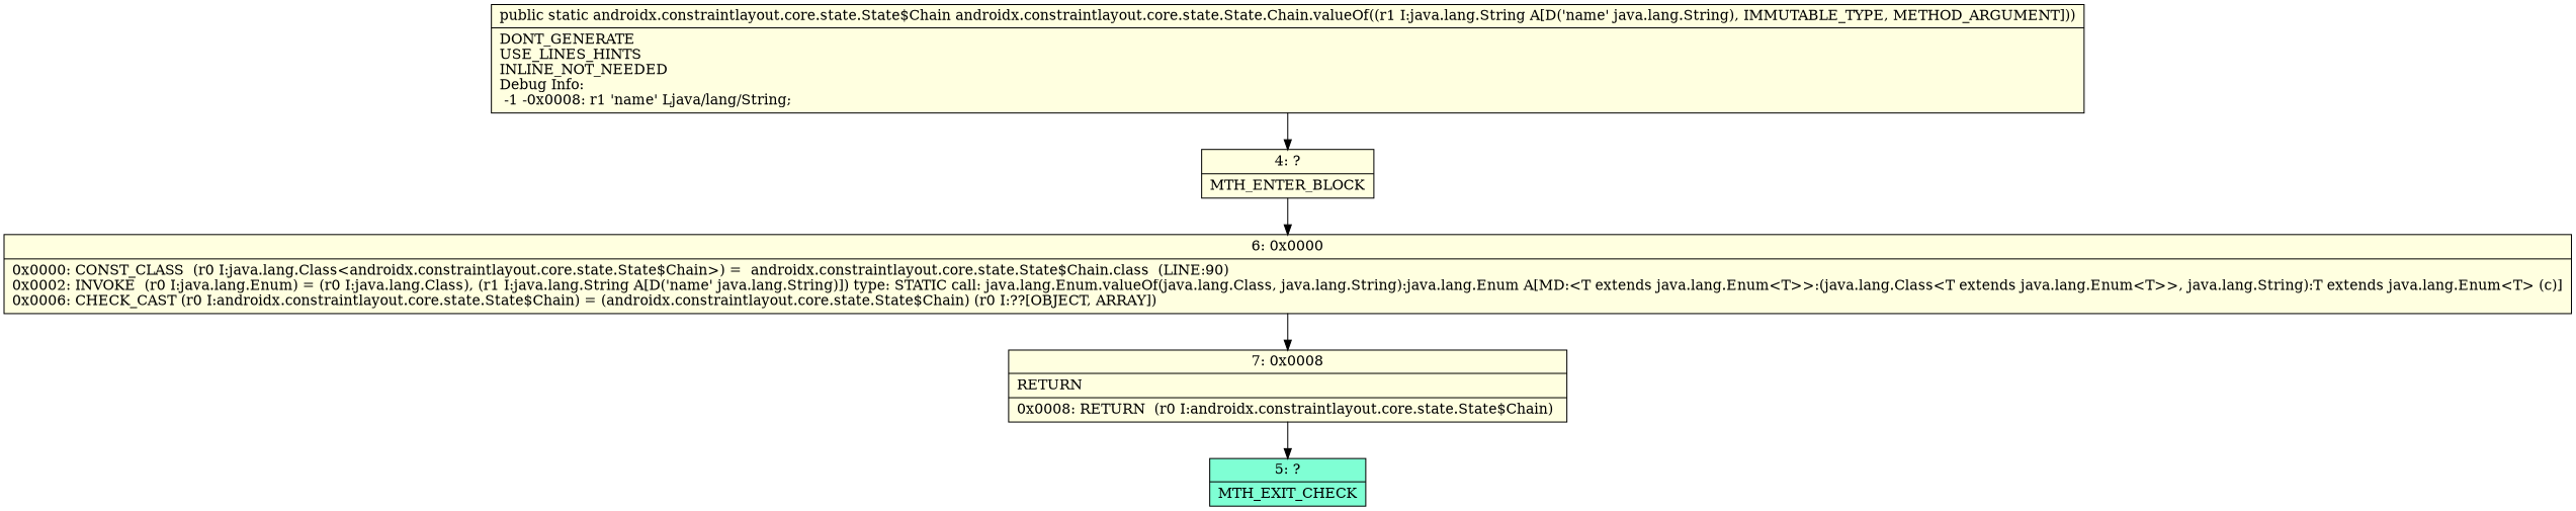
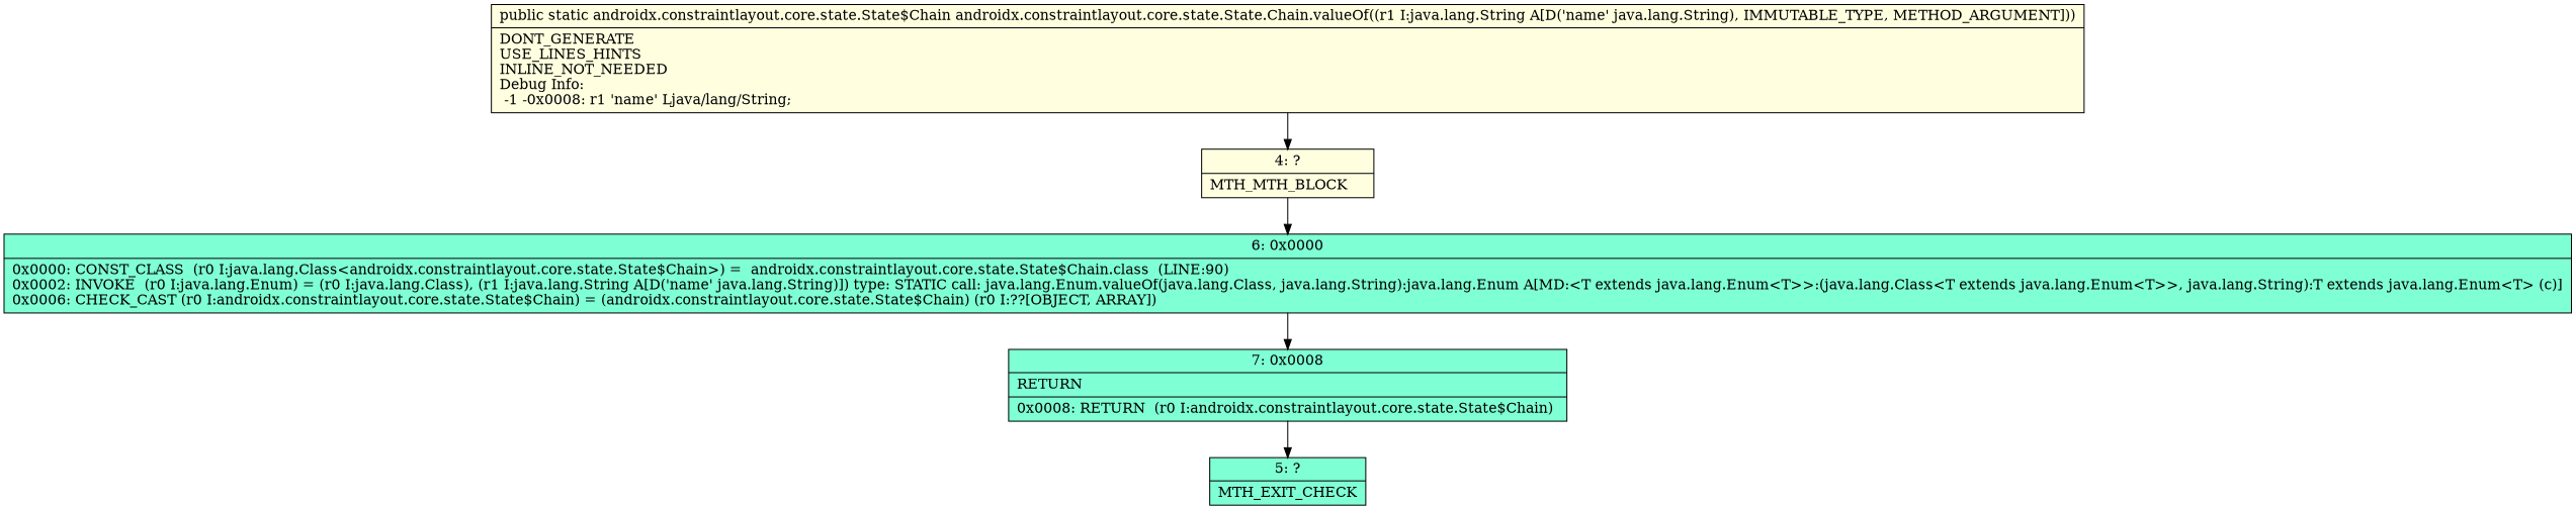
  digraph {
    node [fillcolor=lightyellow shape=record style=filled]
-   n1 [label="{4\:\ ?|MTH_ENTER_BLOCK\l}"]
-   n2 [label="{6\:\ 0x0000|0x0000: CONST_CLASS  (r0 I:java.lang.Class\<androidx.constraintlayout.core.state.State$Chain\>) =  androidx.constraintlayout.core.state.State$Chain.class  (LINE:90)\l0x0002: INVOKE  (r0 I:java.lang.Enum) = (r0 I:java.lang.Class), (r1 I:java.lang.String A[D('name' java.lang.String)]) type: STATIC call: java.lang.Enum.valueOf(java.lang.Class, java.lang.String):java.lang.Enum A[MD:\<T extends java.lang.Enum\<T\>\>:(java.lang.Class\<T extends java.lang.Enum\<T\>\>, java.lang.String):T extends java.lang.Enum\<T\> (c)]\l0x0006: CHECK_CAST (r0 I:androidx.constraintlayout.core.state.State$Chain) = (androidx.constraintlayout.core.state.State$Chain) (r0 I:??[OBJECT, ARRAY]) \l}"]
-   n3 [label="{7\:\ 0x0008|RETURN\l|0x0008: RETURN  (r0 I:androidx.constraintlayout.core.state.State$Chain) \l}"]
+   n1 [label="{4\:\ ?|MTH_MTH_BLOCK\l}"]
+   n2 [fillcolor=aquamarine label="{6\:\ 0x0000|0x0000: CONST_CLASS  (r0 I:java.lang.Class\<androidx.constraintlayout.core.state.State$Chain\>) =  androidx.constraintlayout.core.state.State$Chain.class  (LINE:90)\l0x0002: INVOKE  (r0 I:java.lang.Enum) = (r0 I:java.lang.Class), (r1 I:java.lang.String A[D('name' java.lang.String)]) type: STATIC call: java.lang.Enum.valueOf(java.lang.Class, java.lang.String):java.lang.Enum A[MD:\<T extends java.lang.Enum\<T\>\>:(java.lang.Class\<T extends java.lang.Enum\<T\>\>, java.lang.String):T extends java.lang.Enum\<T\> (c)]\l0x0006: CHECK_CAST (r0 I:androidx.constraintlayout.core.state.State$Chain) = (androidx.constraintlayout.core.state.State$Chain) (r0 I:??[OBJECT, ARRAY]) \l}"]
+   n3 [fillcolor=aquamarine label="{7\:\ 0x0008|RETURN\l|0x0008: RETURN  (r0 I:androidx.constraintlayout.core.state.State$Chain) \l}"]
    n4 [fillcolor=aquamarine label="{5\:\ ?|MTH_EXIT_CHECK\l}"]
    n5 [label="{public static androidx.constraintlayout.core.state.State$Chain androidx.constraintlayout.core.state.State.Chain.valueOf((r1 I:java.lang.String A[D('name' java.lang.String), IMMUTABLE_TYPE, METHOD_ARGUMENT]))  | DONT_GENERATE\lUSE_LINES_HINTS\lINLINE_NOT_NEEDED\lDebug Info:\l  \-1 \-0x0008: r1 'name' Ljava\/lang\/String;\l}"]
    n1 -> n2
    n2 -> n3
    n3 -> n4
    n5 -> n1
  }
